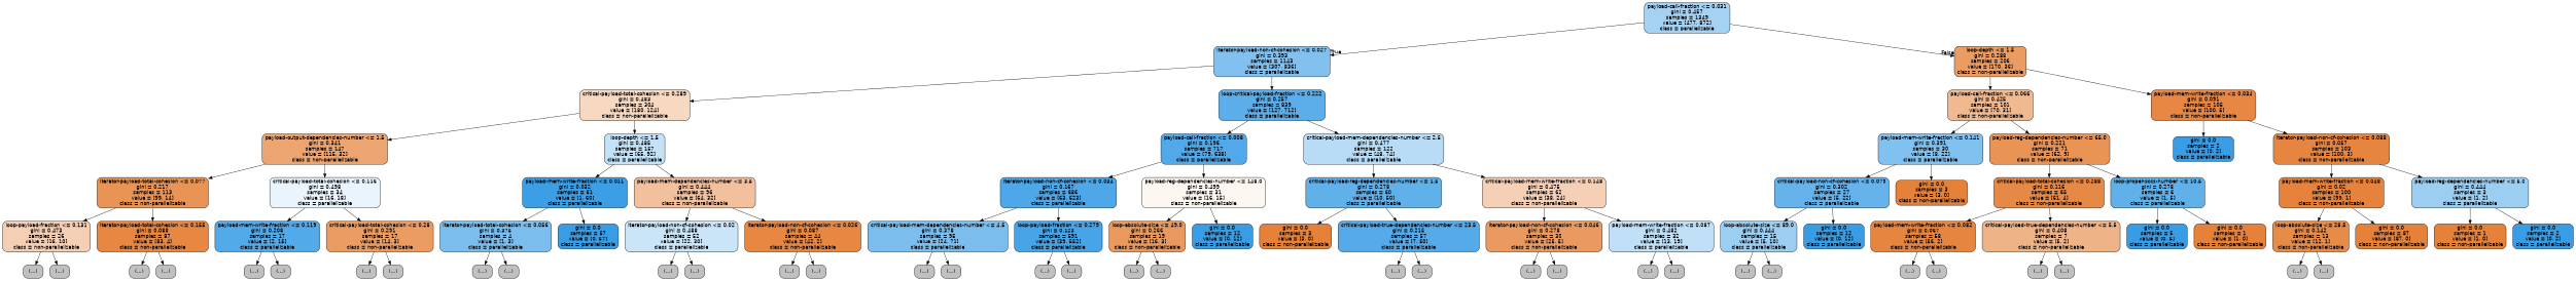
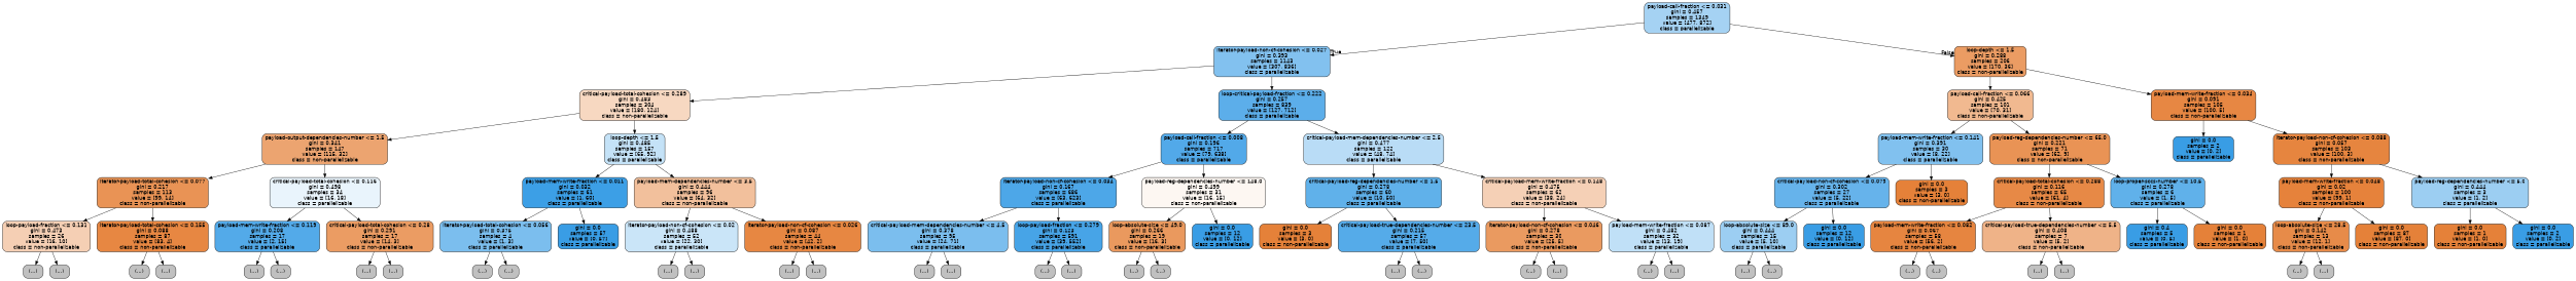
  digraph {
    node [color=black fillcolor="#C0C0C0" fontname=helvetica shape=box style="filled, rounded"]
    edge [fontname=helvetica]
    n1 [fillcolor="#399de574" label="payload-call-fraction <= 0.031\ngini = 0.457\nsamples = 1349\nvalue = [477, 872]\nclass = parallelizable"]
    n2 [fillcolor="#399de5a1" label="iterator-payload-non-cf-cohesion <= 0.027\ngini = 0.393\nsamples = 1143\nvalue = [307, 836]\nclass = parallelizable"]
    n3 [fillcolor="#e58139c9" label="loop-depth <= 1.5\ngini = 0.288\nsamples = 206\nvalue = [170, 36]\nclass = non-parallelizable"]
    n4 [fillcolor="#e581394f" label="critical-payload-total-cohesion <= 0.289\ngini = 0.483\nsamples = 304\nvalue = [180, 124]\nclass = non-parallelizable"]
    n5 [fillcolor="#399de5d2" label="loop-critical-payload-fraction <= 0.222\ngini = 0.257\nsamples = 839\nvalue = [127, 712]\nclass = parallelizable"]
    n6 [fillcolor="#e58139b8" label="payload-output-dependencies-number <= 1.5\ngini = 0.341\nsamples = 147\nvalue = [115, 32]\nclass = non-parallelizable"]
    n7 [fillcolor="#399de54b" label="loop-depth <= 1.5\ngini = 0.485\nsamples = 157\nvalue = [65, 92]\nclass = parallelizable"]
    n8 [fillcolor="#e58139db" label="iterator-payload-total-cohesion <= 0.077\ngini = 0.217\nsamples = 113\nvalue = [99, 14]\nclass = non-parallelizable"]
    n9 [fillcolor="#399de51c" label="critical-payload-total-cohesion <= 0.116\ngini = 0.498\nsamples = 34\nvalue = [16, 18]\nclass = parallelizable"]
    n10 [fillcolor="#e5813960" label="loop-payload-fraction <= 0.131\ngini = 0.473\nsamples = 26\nvalue = [16, 10]\nclass = non-parallelizable"]
    n11 [fillcolor="#e58139f3" label="iterator-payload-total-cohesion <= 0.155\ngini = 0.088\nsamples = 87\nvalue = [83, 4]\nclass = non-parallelizable"]
    n12 [label="(...)"]
    n13 [label="(...)"]
    n14 [label="(...)"]
    n15 [label="(...)"]
    n16 [fillcolor="#399de5dd" label="payload-mem-write-fraction <= 0.119\ngini = 0.208\nsamples = 17\nvalue = [2, 15]\nclass = parallelizable"]
    n17 [fillcolor="#e58139c8" label="critical-payload-total-cohesion <= 0.28\ngini = 0.291\nsamples = 17\nvalue = [14, 3]\nclass = non-parallelizable"]
    n18 [label="(...)"]
    n19 [label="(...)"]
    n20 [label="(...)"]
    n21 [label="(...)"]
    n22 [fillcolor="#399de5fb" label="payload-mem-write-fraction <= 0.011\ngini = 0.032\nsamples = 61\nvalue = [1, 60]\nclass = parallelizable"]
    n23 [fillcolor="#e581397f" label="payload-mem-dependencies-number <= 3.5\ngini = 0.444\nsamples = 96\nvalue = [64, 32]\nclass = non-parallelizable"]
    n24 [fillcolor="#399de5aa" label="iterator-payload-total-cohesion <= 0.056\ngini = 0.375\nsamples = 4\nvalue = [1, 3]\nclass = parallelizable"]
    n25 [fillcolor="#399de5ff" label="gini = 0.0\nsamples = 57\nvalue = [0, 57]\nclass = parallelizable"]
    n26 [label="(...)"]
    n27 [label="(...)"]
    n28 [fillcolor="#399de544" label="iterator-payload-non-cf-cohesion <= 0.02\ngini = 0.488\nsamples = 52\nvalue = [22, 30]\nclass = parallelizable"]
    n29 [fillcolor="#e58139f3" label="iterator-payload-non-cf-cohesion <= 0.026\ngini = 0.087\nsamples = 44\nvalue = [42, 2]\nclass = non-parallelizable"]
    n30 [label="(...)"]
    n31 [label="(...)"]
    n32 [label="(...)"]
    n33 [label="(...)"]
    n34 [fillcolor="#399de5df" label="payload-call-fraction <= 0.008\ngini = 0.196\nsamples = 717\nvalue = [79, 638]\nclass = parallelizable"]
    n35 [fillcolor="#399de55a" label="critical-payload-mem-dependencies-number <= 2.5\ngini = 0.477\nsamples = 122\nvalue = [48, 74]\nclass = parallelizable"]
    n36 [fillcolor="#399de5e5" label="iterator-payload-non-cf-cohesion <= 0.034\ngini = 0.167\nsamples = 686\nvalue = [63, 623]\nclass = parallelizable"]
    n37 [fillcolor="#e5813910" label="payload-reg-dependencies-number <= 148.0\ngini = 0.499\nsamples = 31\nvalue = [16, 15]\nclass = non-parallelizable"]
    n38 [fillcolor="#399de5a9" label="critical-payload-mem-dependencies-number <= 4.5\ngini = 0.378\nsamples = 95\nvalue = [24, 71]\nclass = parallelizable"]
    n39 [fillcolor="#399de5ed" label="loop-payload-fraction <= 0.279\ngini = 0.123\nsamples = 591\nvalue = [39, 552]\nclass = parallelizable"]
    n40 [label="(...)"]
    n41 [label="(...)"]
    n42 [label="(...)"]
    n43 [label="(...)"]
    n44 [fillcolor="#e58139cf" label="loop-absolute-size <= 49.0\ngini = 0.266\nsamples = 19\nvalue = [16, 3]\nclass = non-parallelizable"]
    n45 [fillcolor="#399de5ff" label="gini = 0.0\nsamples = 12\nvalue = [0, 12]\nclass = parallelizable"]
    n46 [label="(...)"]
    n47 [label="(...)"]
    n48 [fillcolor="#399de5cc" label="critical-payload-reg-dependencies-number <= 1.5\ngini = 0.278\nsamples = 60\nvalue = [10, 50]\nclass = parallelizable"]
    n49 [fillcolor="#e581395e" label="critical-payload-mem-write-fraction <= 0.148\ngini = 0.475\nsamples = 62\nvalue = [38, 24]\nclass = non-parallelizable"]
    n50 [fillcolor="#e58139ff" label="gini = 0.0\nsamples = 3\nvalue = [3, 0]\nclass = non-parallelizable"]
    n51 [fillcolor="#399de5db" label="critical-payload-true-dependencies-number <= 23.5\ngini = 0.215\nsamples = 57\nvalue = [7, 50]\nclass = parallelizable"]
    n52 [label="(...)"]
    n53 [label="(...)"]
    n54 [fillcolor="#e58139cc" label="iterator-payload-non-cf-cohesion <= 0.046\ngini = 0.278\nsamples = 30\nvalue = [25, 5]\nclass = non-parallelizable"]
    n55 [fillcolor="#399de551" label="payload-mem-write-fraction <= 0.087\ngini = 0.482\nsamples = 32\nvalue = [13, 19]\nclass = parallelizable"]
    n56 [label="(...)"]
    n57 [label="(...)"]
    n58 [label="(...)"]
    n59 [label="(...)"]
    n60 [fillcolor="#e581398e" label="payload-call-fraction <= 0.066\ngini = 0.425\nsamples = 101\nvalue = [70, 31]\nclass = non-parallelizable"]
    n61 [fillcolor="#e58139f2" label="payload-mem-write-fraction <= 0.034\ngini = 0.091\nsamples = 105\nvalue = [100, 5]\nclass = non-parallelizable"]
    n62 [fillcolor="#399de5a2" label="payload-mem-write-fraction <= 0.141\ngini = 0.391\nsamples = 30\nvalue = [8, 22]\nclass = parallelizable"]
    n63 [fillcolor="#e58139da" label="payload-reg-dependencies-number <= 65.0\ngini = 0.221\nsamples = 71\nvalue = [62, 9]\nclass = non-parallelizable"]
    n64 [fillcolor="#399de5c5" label="critical-payload-non-cf-cohesion <= 0.079\ngini = 0.302\nsamples = 27\nvalue = [5, 22]\nclass = parallelizable"]
    n65 [fillcolor="#e58139ff" label="gini = 0.0\nsamples = 3\nvalue = [3, 0]\nclass = non-parallelizable"]
    n66 [fillcolor="#399de57f" label="loop-absolute-size <= 89.0\ngini = 0.444\nsamples = 15\nvalue = [5, 10]\nclass = parallelizable"]
    n67 [fillcolor="#399de5ff" label="gini = 0.0\nsamples = 12\nvalue = [0, 12]\nclass = parallelizable"]
    n68 [label="(...)"]
    n69 [label="(...)"]
    n70 [fillcolor="#e58139ee" label="critical-payload-total-cohesion <= 0.288\ngini = 0.116\nsamples = 65\nvalue = [61, 4]\nclass = non-parallelizable"]
    n71 [fillcolor="#399de5cc" label="loop-proper-sccs-number <= 10.5\ngini = 0.278\nsamples = 6\nvalue = [1, 5]\nclass = parallelizable"]
    n72 [fillcolor="#e58139f6" label="payload-mem-write-fraction <= 0.082\ngini = 0.067\nsamples = 58\nvalue = [56, 2]\nclass = non-parallelizable"]
    n73 [fillcolor="#e5813999" label="critical-payload-true-dependencies-number <= 5.5\ngini = 0.408\nsamples = 7\nvalue = [5, 2]\nclass = non-parallelizable"]
    n74 [label="(...)"]
    n75 [label="(...)"]
    n76 [label="(...)"]
    n77 [label="(...)"]
-   n78 [fillcolor="#399de5ff" label="gini = 0.0\nsamples = 5\nvalue = [0, 5]\nclass = parallelizable"]
+   n78 [fillcolor="#399de5ff" label="gini = 0.4\nsamples = 5\nvalue = [0, 5]\nclass = parallelizable"]
    n79 [fillcolor="#e58139ff" label="gini = 0.0\nsamples = 1\nvalue = [1, 0]\nclass = non-parallelizable"]
    n80 [fillcolor="#399de5ff" label="gini = 0.0\nsamples = 2\nvalue = [0, 2]\nclass = parallelizable"]
    n81 [fillcolor="#e58139f7" label="iterator-payload-non-cf-cohesion <= 0.088\ngini = 0.057\nsamples = 103\nvalue = [100, 3]\nclass = non-parallelizable"]
    n82 [fillcolor="#e58139fc" label="payload-mem-write-fraction <= 0.048\ngini = 0.02\nsamples = 100\nvalue = [99, 1]\nclass = non-parallelizable"]
    n83 [fillcolor="#399de57f" label="payload-reg-dependencies-number <= 5.0\ngini = 0.444\nsamples = 3\nvalue = [1, 2]\nclass = parallelizable"]
    n84 [fillcolor="#e58139ea" label="loop-absolute-size <= 28.5\ngini = 0.142\nsamples = 13\nvalue = [12, 1]\nclass = non-parallelizable"]
    n85 [fillcolor="#e58139ff" label="gini = 0.0\nsamples = 87\nvalue = [87, 0]\nclass = non-parallelizable"]
    n86 [label="(...)"]
    n87 [label="(...)"]
    n88 [fillcolor="#e58139ff" label="gini = 0.0\nsamples = 1\nvalue = [1, 0]\nclass = non-parallelizable"]
    n89 [fillcolor="#399de5ff" label="gini = 0.0\nsamples = 2\nvalue = [0, 2]\nclass = parallelizable"]
    n1 -> n2 [headlabel=True labelangle=45 labeldistance=2.5]
    n1 -> n3 [headlabel=False labelangle=-45 labeldistance=2.5]
    n2 -> n4
    n2 -> n5
    n3 -> n60
    n3 -> n61
    n4 -> n6
    n4 -> n7
    n5 -> n34
    n5 -> n35
    n6 -> n8
    n6 -> n9
    n7 -> n22
    n7 -> n23
    n8 -> n10
    n8 -> n11
    n9 -> n16
    n9 -> n17
    n10 -> n12
    n10 -> n13
    n11 -> n14
    n11 -> n15
    n16 -> n18
    n16 -> n19
    n17 -> n20
    n17 -> n21
    n22 -> n24
    n22 -> n25
    n23 -> n28
    n23 -> n29
    n24 -> n26
    n24 -> n27
    n28 -> n30
    n28 -> n31
    n29 -> n32
    n29 -> n33
    n34 -> n36
    n34 -> n37
    n35 -> n48
    n35 -> n49
    n36 -> n38
    n36 -> n39
    n37 -> n44
    n37 -> n45
    n38 -> n40
    n38 -> n41
    n39 -> n42
    n39 -> n43
    n44 -> n46
    n44 -> n47
    n48 -> n50
    n48 -> n51
    n49 -> n54
    n49 -> n55
    n51 -> n52
    n51 -> n53
    n54 -> n56
    n54 -> n57
    n55 -> n58
    n55 -> n59
    n60 -> n62
    n60 -> n63
    n61 -> n80
    n61 -> n81
    n62 -> n64
    n62 -> n65
    n63 -> n70
    n63 -> n71
    n64 -> n66
    n64 -> n67
    n66 -> n68
    n66 -> n69
    n70 -> n72
    n70 -> n73
    n71 -> n78
    n71 -> n79
    n72 -> n74
    n72 -> n75
    n73 -> n76
    n73 -> n77
    n81 -> n82
    n81 -> n83
    n82 -> n84
    n82 -> n85
    n83 -> n88
    n83 -> n89
    n84 -> n86
    n84 -> n87
  }
